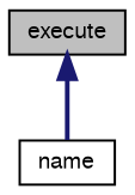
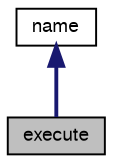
  digraph {
    rankdir=TB
    node [color=black fontname=FreeSans fontsize=10 shape=record]
    n1 [fillcolor=grey75 fontcolor=black height=0.2 label=execute style=filled width=0.4]
    n2 [height=0.2 label=name width=0.4]
-   n1 -> n2 [color=midnightblue dir=back fontname=FreeSans fontsize=10 labelfontname=FreeSans labelfontsize=10 style=bold]
+   n2 -> n1 [color=midnightblue dir=back fontname=FreeSans fontsize=10 labelfontname=FreeSans labelfontsize=10 style=bold]
  }
